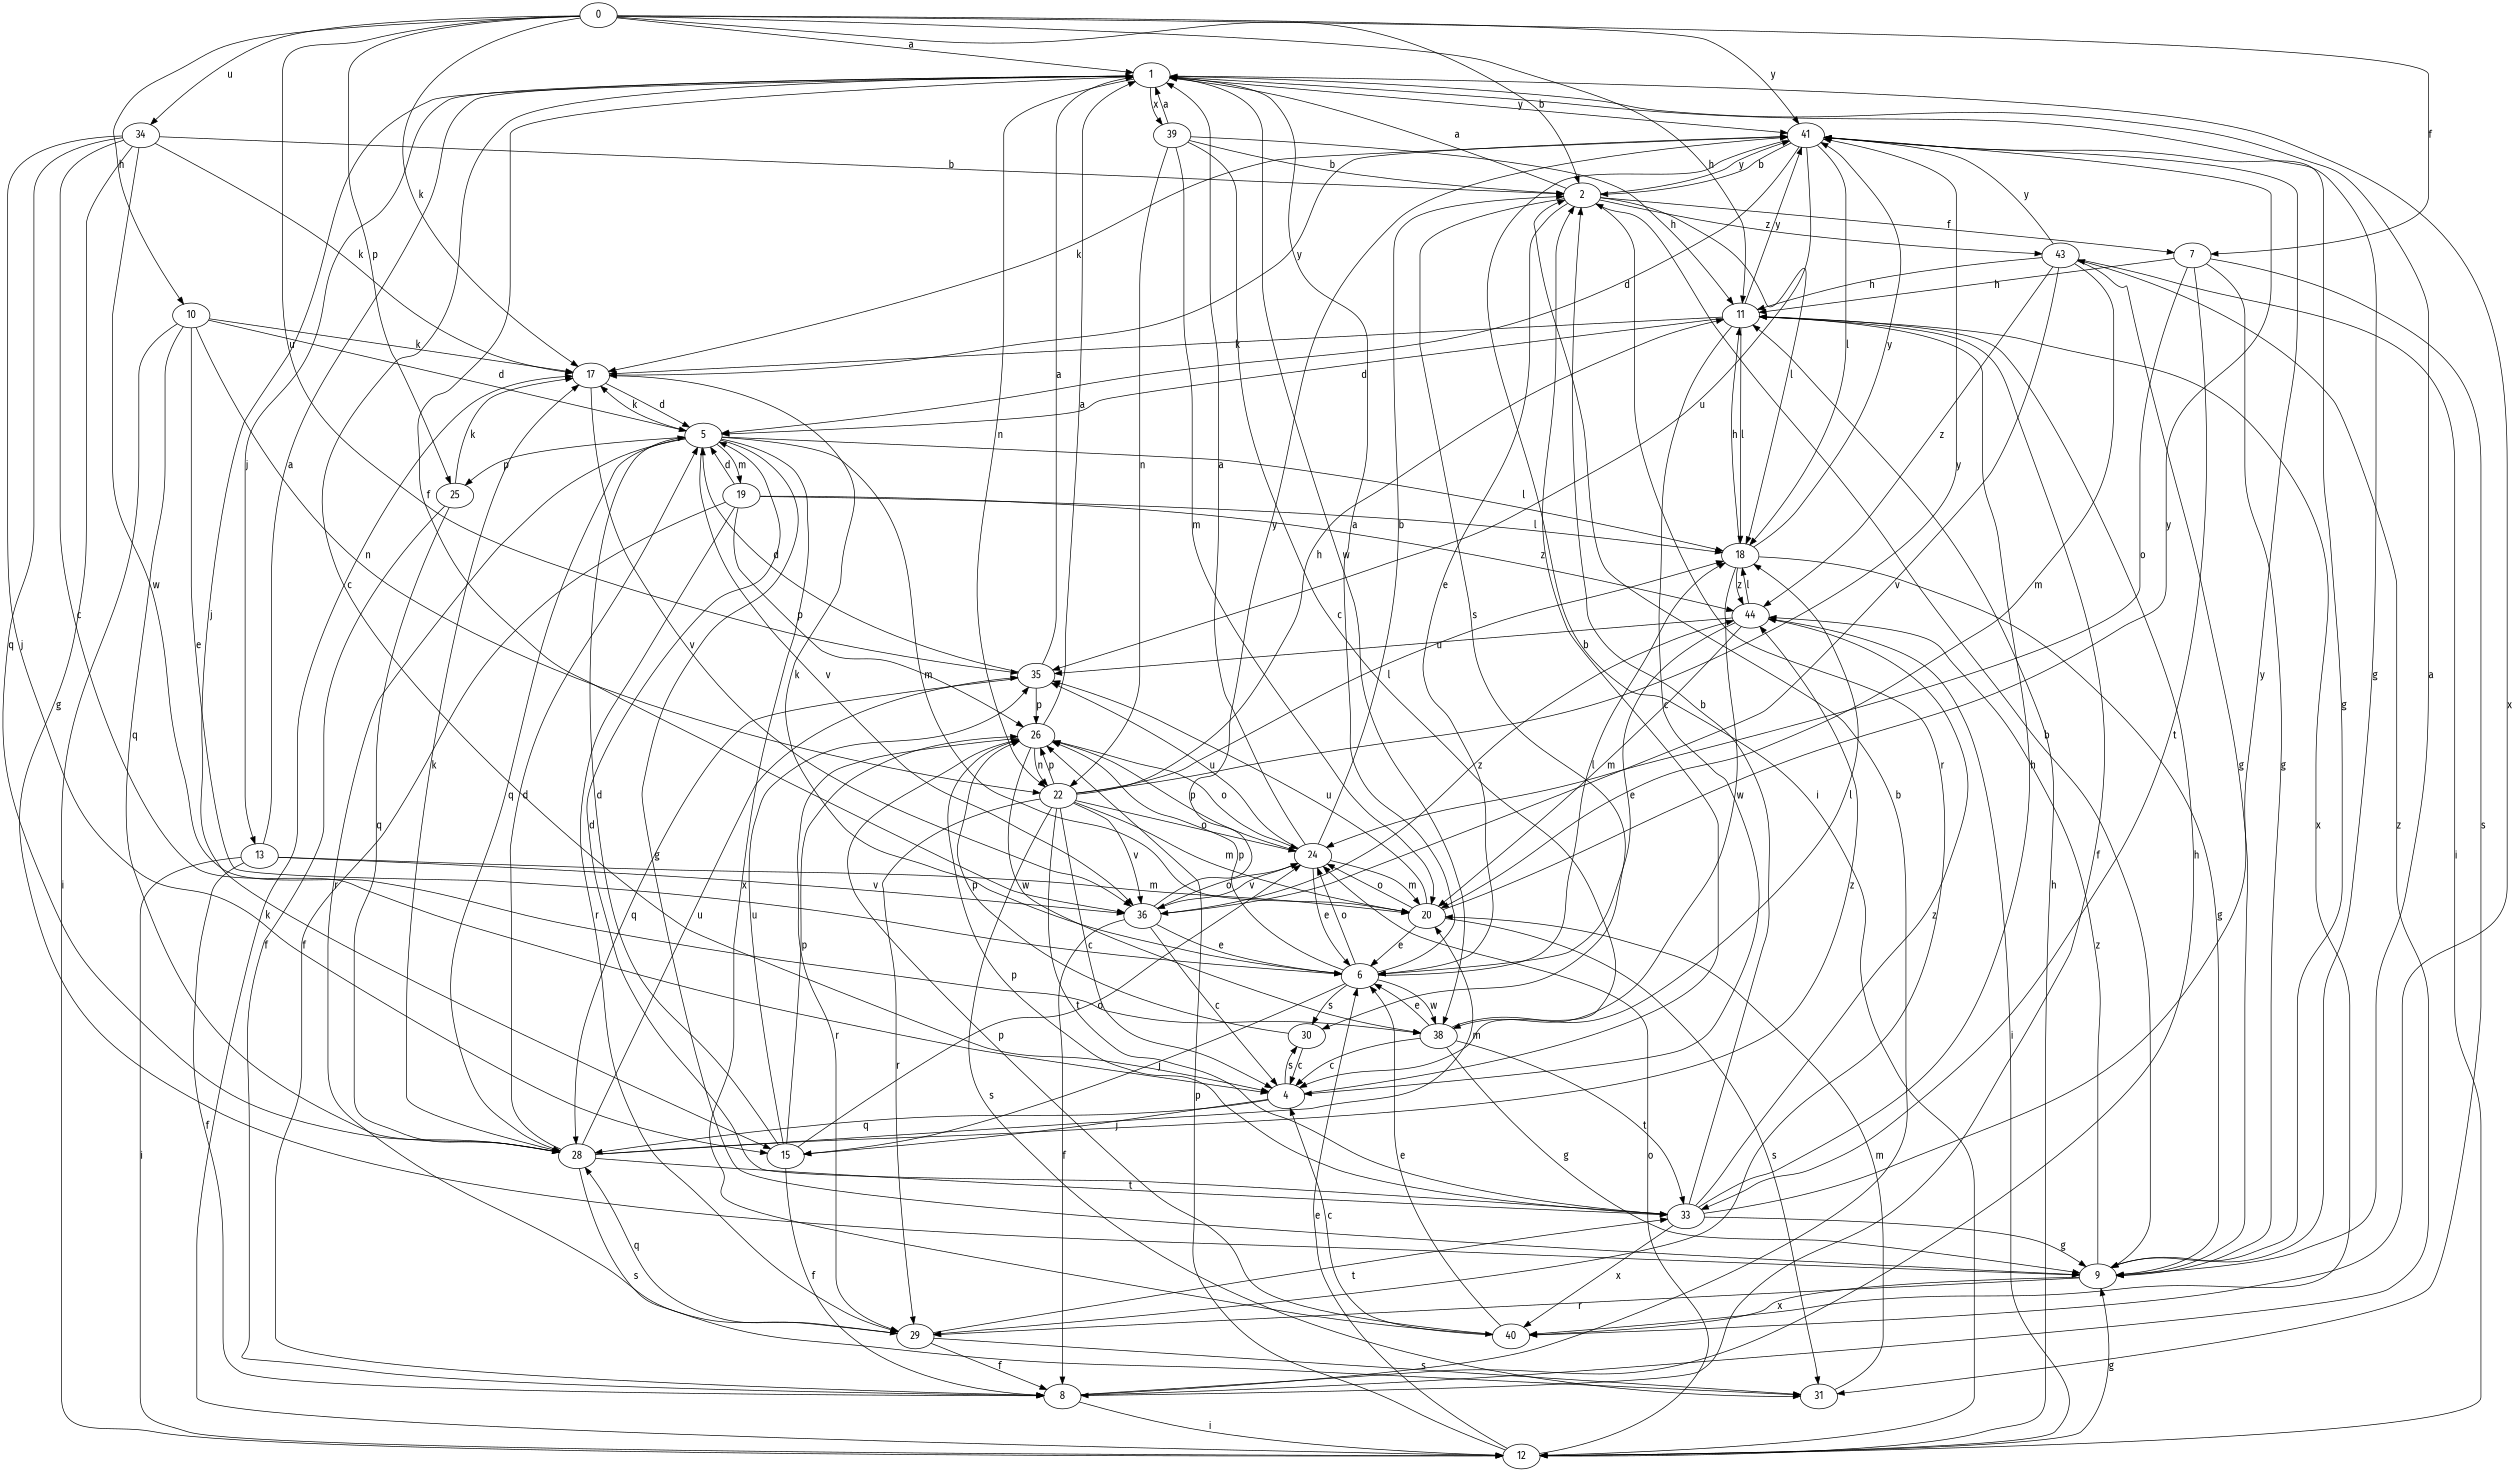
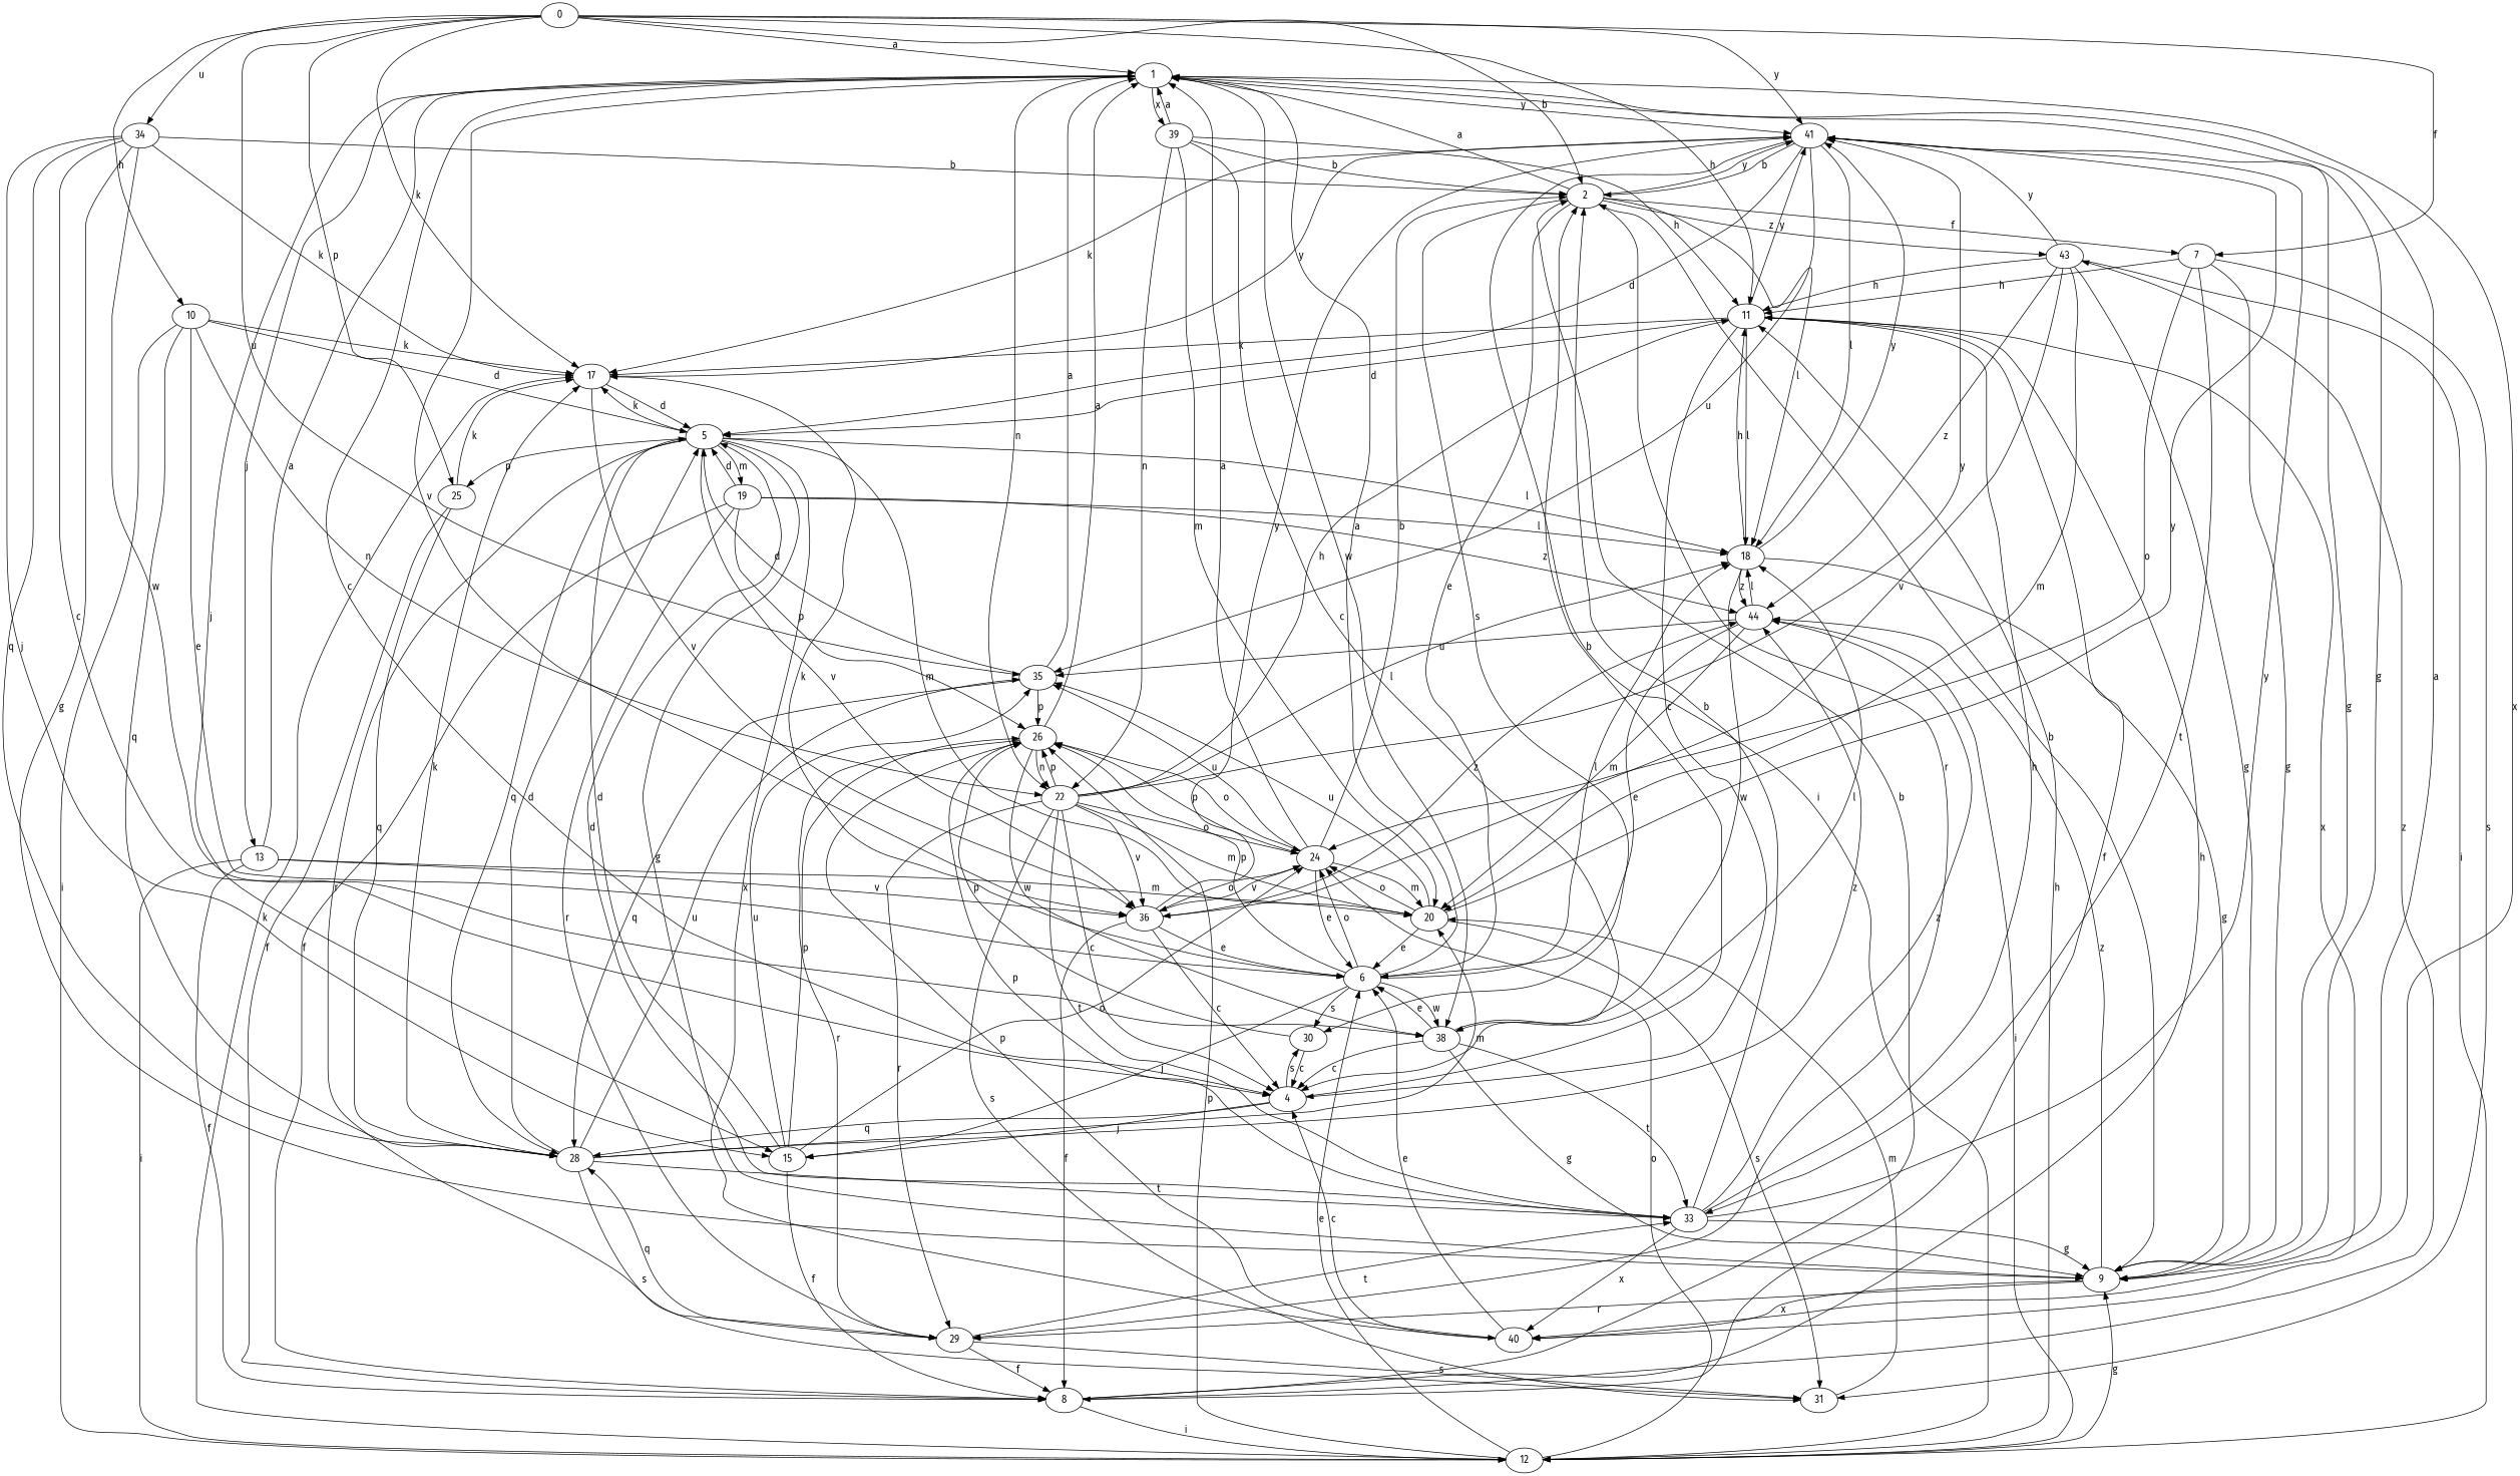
  strict digraph {
    fontname="Fira Sans"
    node [fontname="Fira Sans"]
    edge [fontname="Fira Sans"]
    0
    1
    2
    7
    10
    11
    17
    25
    34
    35
    41
    4
    9
    13
    15
    22
    36
    38
    39
    40
    6
    18
    29
    30
    43
    24
    31
    33
    28
    5
    12
    8
    26
    44
    20
    19
    0 -> 1 [label=a]
    0 -> 2 [label=b]
    0 -> 7 [label=f]
    0 -> 10 [label=h]
    0 -> 11 [label=h]
    0 -> 17 [label=k]
    0 -> 25 [label=p]
    0 -> 34 [label=u]
    0 -> 35 [label=u]
    0 -> 41 [label=y]
    1 -> 41 [label=y]
    1 -> 4 [label=c]
    1 -> 9 [label=g]
    1 -> 13 [label=j]
    1 -> 15 [label=j]
    1 -> 22 [label=n]
-   1 -> 36 [label=f]
+   1 -> 36 [label=v]
    1 -> 38 [label=w]
    1 -> 39 [label=x]
    1 -> 40 [label=x]
    2 -> 1 [label=a]
    2 -> 7 [label=f]
    2 -> 41 [label=y]
    2 -> 6 [label=e]
    2 -> 18 [label=l]
    2 -> 29 [label=r]
    2 -> 30 [label=s]
    2 -> 43 [label=z]
    7 -> 11 [label=h]
    7 -> 9 [label=g]
    7 -> 24 [label=o]
    7 -> 31 [label=s]
    7 -> 33 [label=t]
    10 -> 17 [label=k]
    10 -> 22 [label=n]
    10 -> 6 [label=e]
    10 -> 28 [label=q]
    10 -> 5 [label=d]
    10 -> 12 [label=i]
    11 -> 17 [label=k]
    11 -> 41 [label=y]
    11 -> 4 [label=c]
    11 -> 40 [label=x]
    11 -> 18 [label=l]
    11 -> 5 [label=d]
    11 -> 8 [label=f]
    17 -> 41 [label=y]
    17 -> 36 [label=v]
    17 -> 5 [label=d]
    25 -> 17 [label=k]
    25 -> 28 [label=q]
    25 -> 8 [label=f]
    34 -> 2 [label=b]
    34 -> 17 [label=k]
    34 -> 4 [label=c]
    34 -> 9 [label=g]
    34 -> 15 [label=j]
    34 -> 38 [label=w]
    34 -> 28 [label=q]
    35 -> 1 [label=a]
    35 -> 28 [label=q]
    35 -> 5 [label=d]
    35 -> 26 [label=p]
    41 -> 2 [label=b]
    41 -> 17 [label=k]
    41 -> 35 [label=u]
    41 -> 9 [label=g]
    41 -> 18 [label=l]
    41 -> 5 [label=d]
    41 -> 12 [label=i]
    4 -> 2 [label=b]
    4 -> 15 [label=j]
    4 -> 30 [label=s]
    4 -> 28 [label=q]
    9 -> 1 [label=a]
    9 -> 2 [label=b]
    9 -> 40 [label=x]
    9 -> 29 [label=r]
    9 -> 44 [label=z]
    13 -> 1 [label=a]
    13 -> 36 [label=v]
    13 -> 12 [label=i]
    13 -> 8 [label=f]
    13 -> 20 [label=m]
    15 -> 35 [label=u]
    15 -> 24 [label=o]
    15 -> 5 [label=d]
    15 -> 8 [label=f]
    15 -> 26 [label=p]
    22 -> 11 [label=h]
    22 -> 41 [label=y]
    22 -> 4 [label=c]
    22 -> 36 [label=v]
    22 -> 18 [label=l]
    22 -> 29 [label=r]
    22 -> 24 [label=o]
    22 -> 31 [label=s]
    22 -> 33 [label=t]
    22 -> 26 [label=p]
    22 -> 20 [label=m]
    36 -> 41 [label=y]
    36 -> 4 [label=c]
    36 -> 6 [label=e]
    36 -> 24 [label=o]
    36 -> 8 [label=f]
    36 -> 44 [label=z]
    38 -> 4 [label=c]
    38 -> 9 [label=g]
    38 -> 6 [label=e]
    38 -> 18 [label=l]
    38 -> 33 [label=t]
    39 -> 1 [label=a]
    39 -> 2 [label=b]
    39 -> 11 [label=h]
    39 -> 4 [label=c]
    39 -> 22 [label=n]
    39 -> 20 [label=m]
    40 -> 4 [label=c]
    40 -> 6 [label=e]
    40 -> 26 [label=p]
    6 -> 1 [label=a]
    6 -> 17 [label=k]
    6 -> 15 [label=j]
    6 -> 38 [label=w]
    6 -> 18 [label=l]
    6 -> 30 [label=s]
    6 -> 24 [label=o]
    6 -> 26 [label=p]
    18 -> 11 [label=h]
    18 -> 41 [label=y]
    18 -> 9 [label=g]
    18 -> 38 [label=w]
    18 -> 44 [label=z]
    29 -> 31 [label=s]
    29 -> 33 [label=t]
    29 -> 28 [label=q]
    29 -> 8 [label=f]
    30 -> 4 [label=c]
    30 -> 26 [label=p]
    43 -> 11 [label=h]
    43 -> 41 [label=y]
    43 -> 9 [label=g]
    43 -> 36 [label=v]
    43 -> 12 [label=i]
    43 -> 44 [label=z]
    43 -> 20 [label=m]
    24 -> 1 [label=a]
    24 -> 2 [label=b]
    24 -> 35 [label=u]
    24 -> 36 [label=v]
    24 -> 6 [label=e]
    24 -> 26 [label=p]
    24 -> 20 [label=m]
    31 -> 20 [label=m]
    33 -> 2 [label=b]
    33 -> 11 [label=h]
    33 -> 41 [label=y]
    33 -> 9 [label=g]
    33 -> 40 [label=x]
    33 -> 5 [label=d]
    33 -> 26 [label=p]
    33 -> 44 [label=z]
    28 -> 17 [label=k]
    28 -> 35 [label=u]
    28 -> 31 [label=s]
    28 -> 33 [label=t]
    28 -> 5 [label=d]
    28 -> 44 [label=z]
    28 -> 20 [label=m]
    5 -> 17 [label=k]
    5 -> 25 [label=p]
    5 -> 9 [label=g]
    5 -> 36 [label=v]
    5 -> 40 [label=x]
    5 -> 18 [label=l]
    5 -> 29 [label=r]
    5 -> 28 [label=q]
    5 -> 20 [label=m]
    5 -> 19 [label=m]
    12 -> 11 [label=h]
    12 -> 17 [label=k]
    12 -> 9 [label=g]
    12 -> 6 [label=e]
    12 -> 24 [label=o]
    12 -> 26 [label=p]
    8 -> 2 [label=b]
    8 -> 11 [label=h]
    8 -> 43 [label=z]
    8 -> 12 [label=i]
    26 -> 1 [label=a]
    26 -> 22 [label=n]
    26 -> 38 [label=w]
    26 -> 29 [label=r]
    26 -> 24 [label=o]
    44 -> 35 [label=u]
    44 -> 6 [label=e]
    44 -> 18 [label=l]
    44 -> 12 [label=i]
    44 -> 20 [label=m]
    20 -> 35 [label=u]
    20 -> 41 [label=y]
    20 -> 6 [label=e]
    20 -> 24 [label=o]
    20 -> 31 [label=s]
    19 -> 18 [label=l]
    19 -> 29 [label=r]
    19 -> 5 [label=d]
    19 -> 8 [label=f]
    19 -> 26 [label=p]
    19 -> 44 [label=z]
  }
